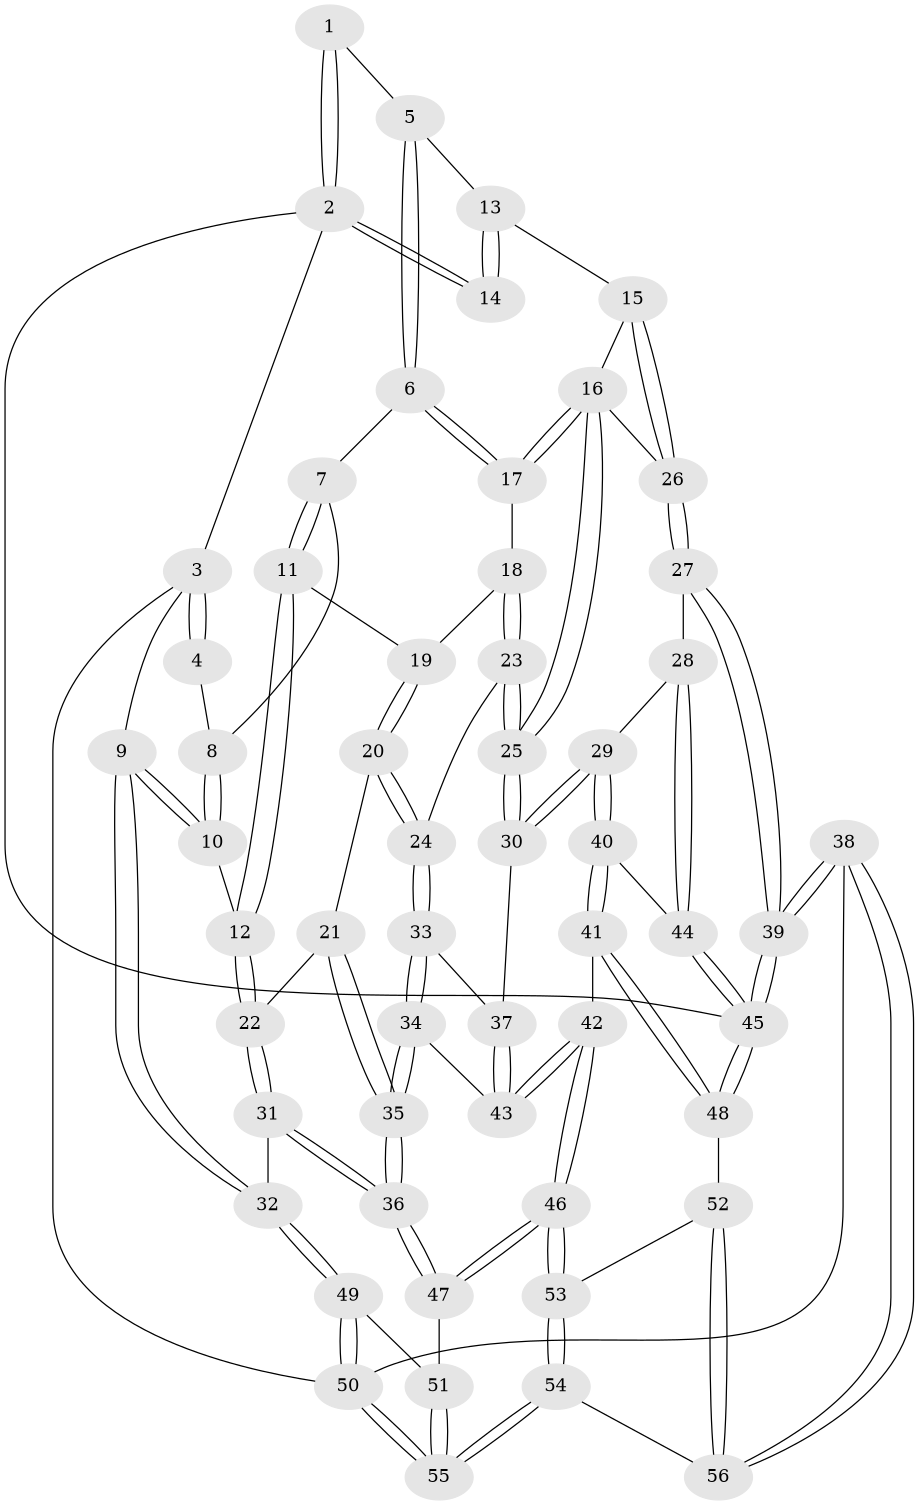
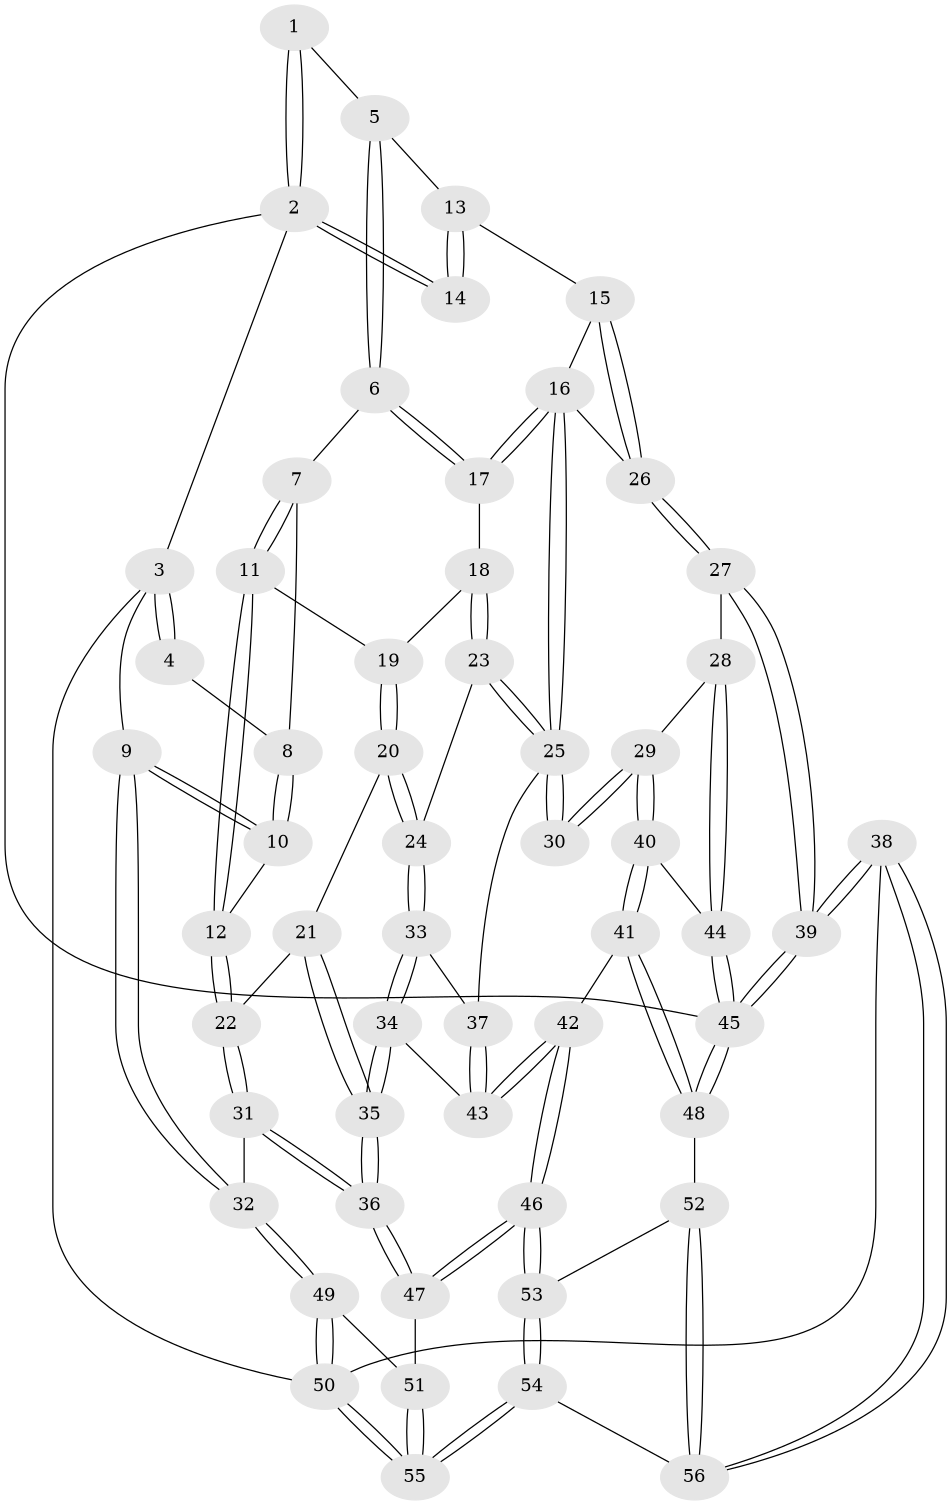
  graph {
    node [color=gray90 style=filled]
    1
    2
    5
    3
    14
    45
    6
    13
    4
    9
    50
    38
    39
    56
    8
    10
    32
    55
    7
    17
    15
    11
    18
    12
    19
    49
    22
    20
    31
    26
    16
    27
    25
    30
    23
    24
    21
    35
    33
    36
    37
    34
    28
    29
    44
    40
    41
    43
    47
    51
    48
    42
    46
    52
    53
    54
    1 -- 2
    1 -- 2
    1 -- 5
    2 -- 3
    2 -- 14
    2 -- 14
    2 -- 45
    5 -- 6
    5 -- 6
    5 -- 13
    3 -- 4
    3 -- 4
    3 -- 9
    3 -- 50
    45 -- 48
    45 -- 48
    6 -- 7
    6 -- 17
    6 -- 17
    13 -- 14
    13 -- 14
    13 -- 15
    4 -- 8
    9 -- 10
    9 -- 10
    9 -- 32
    9 -- 32
    50 -- 55
    50 -- 55
    38 -- 50
    38 -- 39
    38 -- 39
    38 -- 56
    38 -- 56
    39 -- 45
    39 -- 45
    8 -- 10
    8 -- 10
    10 -- 12
    32 -- 49
    32 -- 49
    7 -- 8
    7 -- 11
    7 -- 11
    17 -- 18
    15 -- 26
    15 -- 26
    15 -- 16
    11 -- 12
    11 -- 12
    11 -- 19
    18 -- 19
    18 -- 23
    18 -- 23
    12 -- 22
    12 -- 22
    19 -- 20
    19 -- 20
    49 -- 50
    49 -- 50
    49 -- 51
    22 -- 31
    22 -- 31
    20 -- 24
    20 -- 24
    20 -- 21
    31 -- 32
    31 -- 36
    31 -- 36
    26 -- 27
    26 -- 27
    16 -- 17
    16 -- 17
    16 -- 26
    16 -- 25
    16 -- 25
    27 -- 39
    27 -- 39
    27 -- 28
    25 -- 30
    25 -- 30
-   30 -- 37
+   25 -- 37
    23 -- 25
    23 -- 25
    23 -- 24
    24 -- 33
    24 -- 33
    21 -- 22
    21 -- 35
    21 -- 35
    35 -- 36
    35 -- 36
    33 -- 37
    33 -- 34
    33 -- 34
    36 -- 47
    36 -- 47
    37 -- 43
    37 -- 43
    34 -- 35
    34 -- 35
    34 -- 43
    28 -- 29
    28 -- 44
    28 -- 44
    29 -- 30
    29 -- 30
    29 -- 40
    29 -- 40
    44 -- 45
    44 -- 45
    40 -- 44
    40 -- 41
    40 -- 41
    41 -- 48
    41 -- 48
    41 -- 42
    47 -- 51
    51 -- 55
    51 -- 55
    48 -- 52
    42 -- 43
    42 -- 43
    42 -- 46
    42 -- 46
    46 -- 47
    46 -- 47
    46 -- 53
    46 -- 53
    52 -- 56
    52 -- 56
    52 -- 53
    53 -- 54
    53 -- 54
    54 -- 56
    54 -- 55
    54 -- 55
  }
